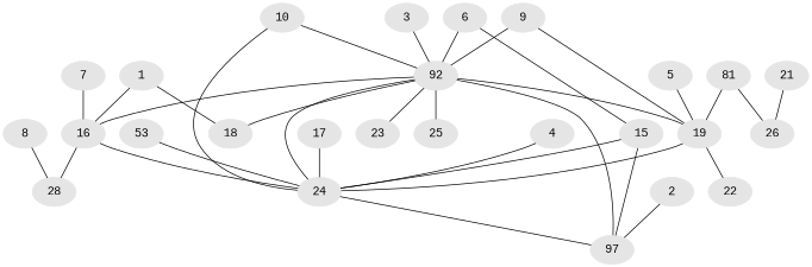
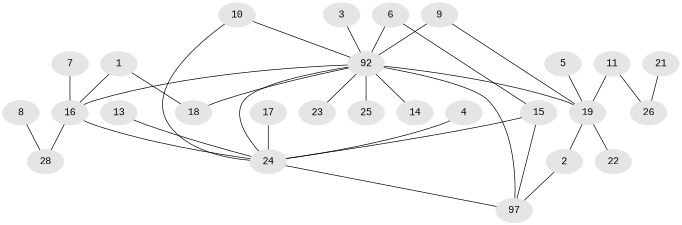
  graph {
    fontname="Liberation Mono"
    node [color=gray90 fontname="Liberation Mono" style=filled]
    edge [fontname="Liberation Mono" weight=1.0]
    1
    16
    18
    24
    n5 [label=28]
    n6 [label=97]
    2
    n8 [label=92]
    3
    19
+   14
    23
    25
    4
    5
    22
    6
    15
    7
    8
    9
    10
-   11 [label=81]
+   11
    26
-   13 [label=53]
+   13
    17
    21
    1 -- 16
    1 -- 18
    16 -- 24
    16 -- n5
    24 -- n6
    2 -- n6
    n8 -- 16
    n8 -- 18
    n8 -- 24
    n8 -- n6
    n8 -- 19
+   n8 -- 14
    n8 -- 23
    n8 -- 25
    3 -- n8
-   19 -- 24
+   19 -- 2
    19 -- 22
    4 -- 24
    5 -- 19
    6 -- n8
    6 -- 15
    15 -- 24
    15 -- n6
    7 -- 16
    8 -- n5
    9 -- n8 [weight=2.0]
    9 -- 19
    10 -- 24
    10 -- n8
    11 -- 19
    11 -- 26
    13 -- 24
    17 -- 24
    21 -- 26
  }
